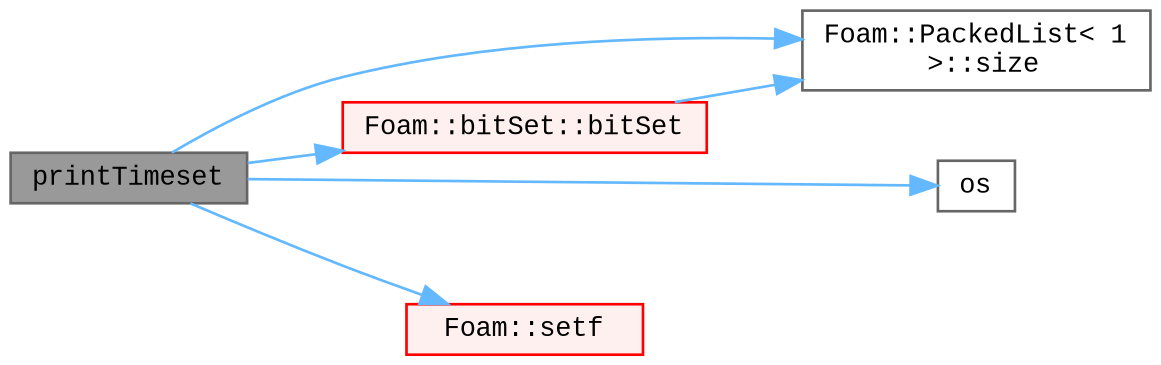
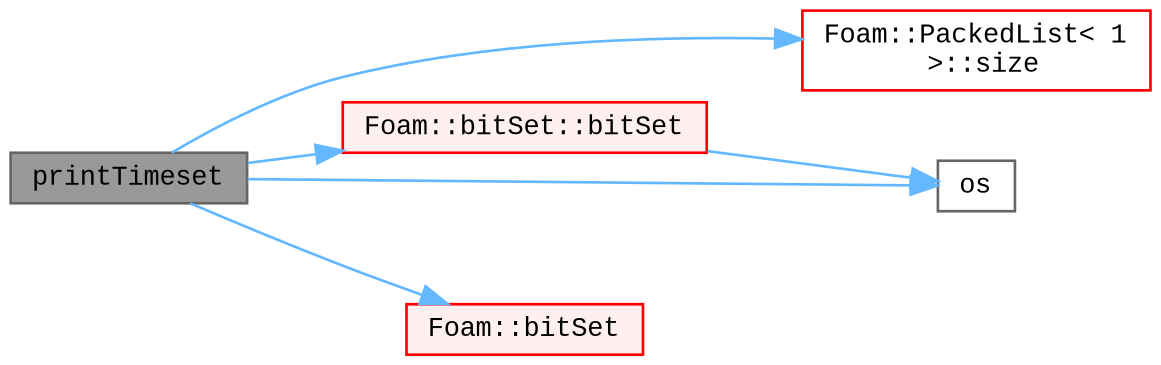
  digraph {
    fontname="Liberation Mono"
    rankdir=LR
    node [color=red fillcolor="#FFF0F0" fontname="Liberation Mono" fontsize=10 shape=box style=filled]
    edge [color=steelblue1 fontname="Liberation Mono" fontsize=10 labelfontname=Helvetica labelfontsize=10 style=solid]
    n1 [color=gray40 fillcolor=grey60 fontcolor=black height=0.2 label=printTimeset width=0.4]
    n2 [height=0.2 label="Foam::bitSet::bitSet" width=0.4]
-   n3 [color=grey40 fillcolor=white height=0.2 label="Foam::PackedList\< 1\l \>::size" width=0.4]
+   n3 [fillcolor=white height=0.2 label="Foam::PackedList\< 1\l \>::size" width=0.4]
    n4 [color=grey40 fillcolor=white height=0.2 label=os width=0.4]
-   n5 [height=0.2 label="Foam::setf" width=0.4]
+   n5 [height=0.2 label="Foam::bitSet" width=0.4]
    n1 -> n2
    n1 -> n3
    n1 -> n4
    n1 -> n5
-   n2 -> n3
+   n2 -> n4
  }
